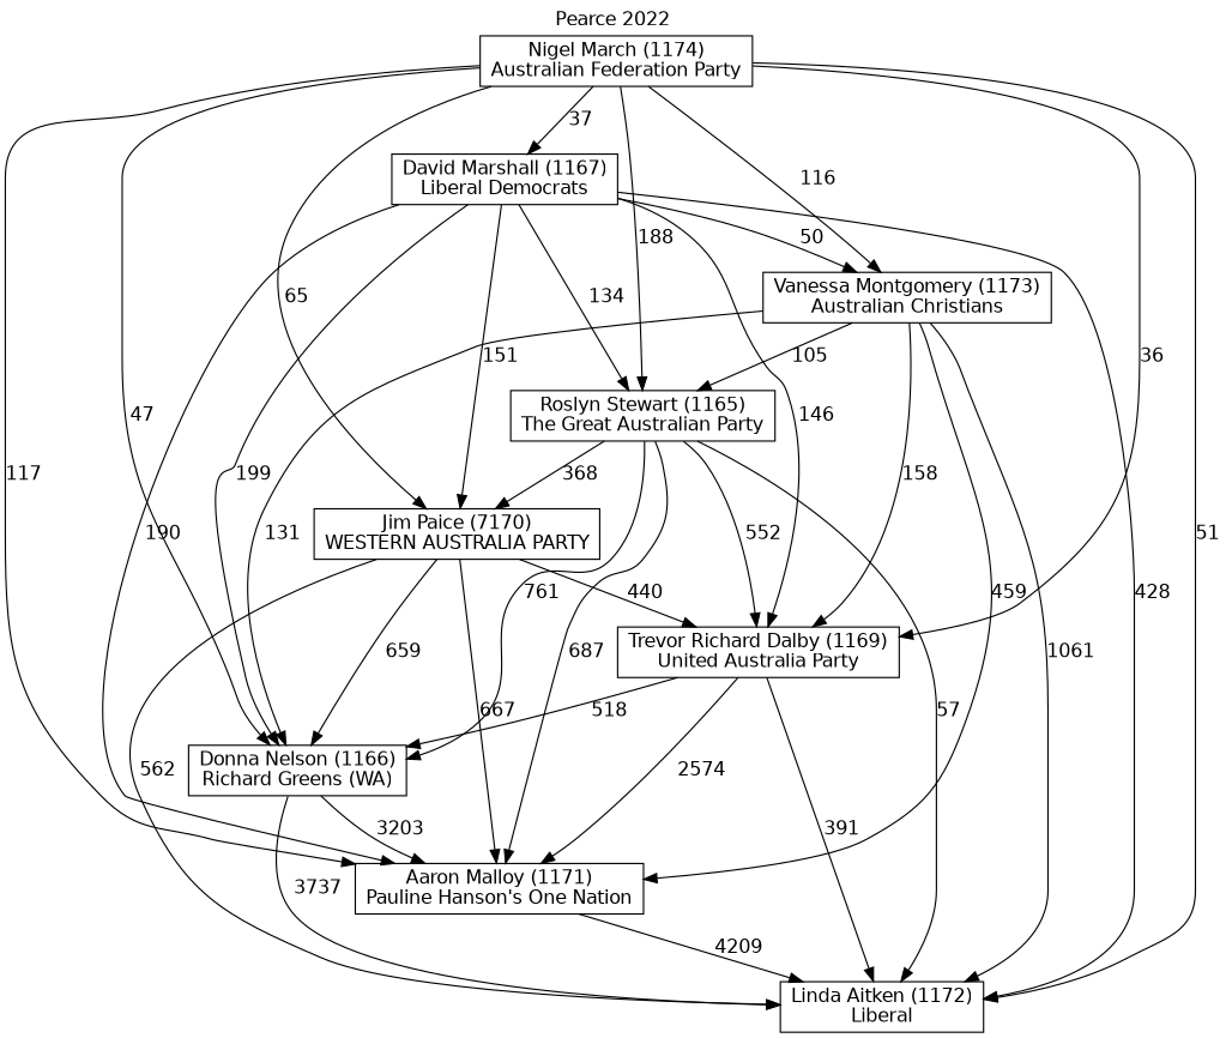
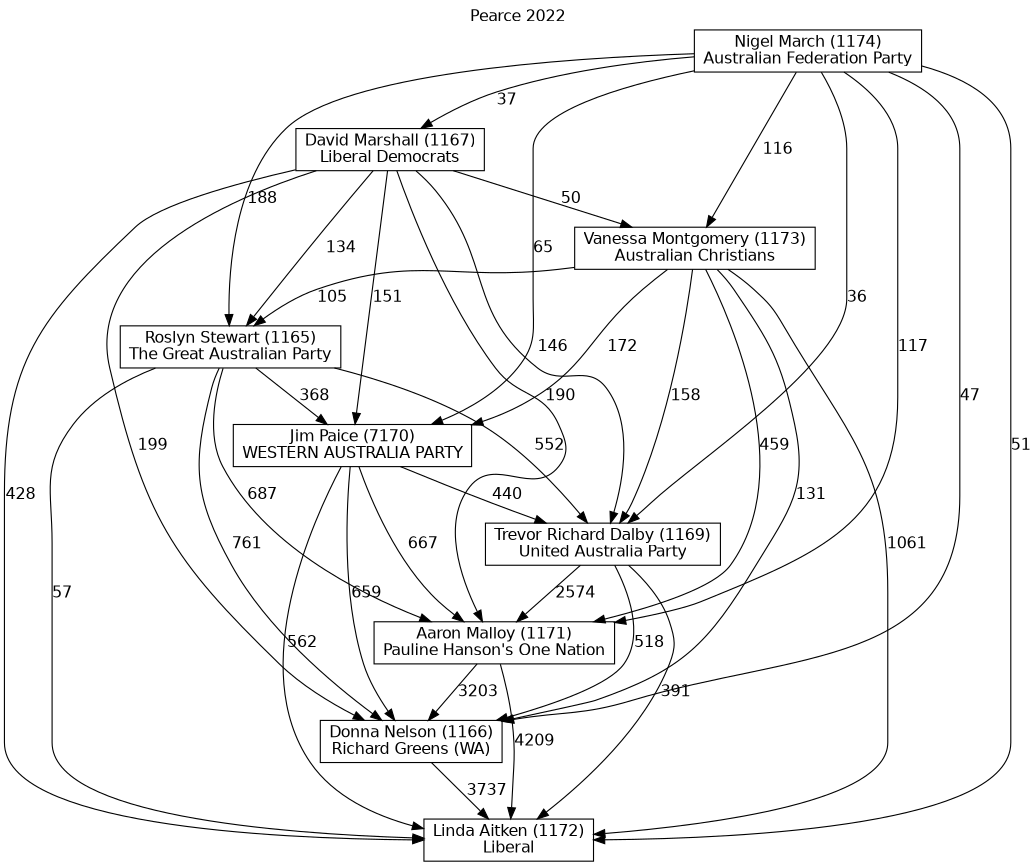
  digraph {
    fontname="DejaVu Sans"
    label="Pearce 2022"
    labelloc=t
    mclimit=10
    node [fontname="DejaVu Sans" shape=box]
    edge [fontname="DejaVu Sans"]
    n1 [label="Linda Aitken (1172)\nLiberal"]
    n2 [label="Donna Nelson (1166)\nRichard Greens (WA)"]
    n3 [label="Aaron Malloy (1171)\nPauline Hanson's One Nation"]
    n4 [label="Trevor Richard Dalby (1169)\nUnited Australia Party"]
    n5 [label="Jim Paice (7170)\nWESTERN AUSTRALIA PARTY"]
    n6 [label="Roslyn Stewart (1165)\nThe Great Australian Party"]
    n7 [label="Vanessa Montgomery (1173)\nAustralian Christians"]
    n8 [label="David Marshall (1167)\nLiberal Democrats"]
    n9 [label="Nigel March (1174)\nAustralian Federation Party"]
    n2 -> n1 [label=3737]
    n3 -> n1 [label=4209]
-   n2 -> n3 [label=3203]
+   n3 -> n2 [label=3203]
    n4 -> n1 [label=391]
    n4 -> n2 [label=518]
    n4 -> n3 [label=2574]
    n5 -> n1 [label=562]
    n5 -> n2 [label=659]
    n5 -> n3 [label=667]
    n5 -> n4 [label=440]
    n6 -> n1 [label=57]
    n6 -> n2 [label=761]
    n6 -> n3 [label=687]
    n6 -> n4 [label=552]
    n6 -> n5 [label=368]
    n7 -> n1 [label=1061]
    n7 -> n2 [label=131]
    n7 -> n3 [label=459]
    n7 -> n4 [label=158]
+   n7 -> n5 [label=172]
    n7 -> n6 [label=105]
    n8 -> n1 [label=428]
    n8 -> n2 [label=199]
    n8 -> n3 [label=190]
    n8 -> n4 [label=146]
    n8 -> n5 [label=151]
    n8 -> n6 [label=134]
    n8 -> n7 [label=50]
    n9 -> n1 [label=51]
    n9 -> n2 [label=47]
    n9 -> n3 [label=117]
    n9 -> n4 [label=36]
    n9 -> n5 [label=65]
    n9 -> n6 [label=188]
    n9 -> n7 [label=116]
    n9 -> n8 [label=37]
  }
